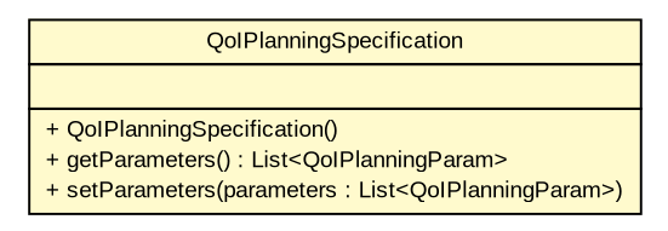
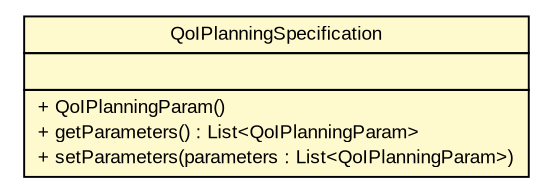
  digraph {
    nodesep=0.25
    ranksep=0.5
-   n1 [fontcolor=black fontname=arial fontsize=10.0 label=<<table title="gov.sandia.cf.application.configuration.qoiplanning.QoIPlanningSpecification" border="0" cellborder="1" cellspacing="0" cellpadding="2" port="p" bgcolor="lemonChiffon" href="./QoIPlanningSpecification.html"> 		<tr><td><table border="0" cellspacing="0" cellpadding="1"> <tr><td align="center" balign="center"> QoIPlanningSpecification </td></tr> 		</table></td></tr> 		<tr><td><table border="0" cellspacing="0" cellpadding="1"> <tr><td align="left" balign="left">  </td></tr> 		</table></td></tr> 		<tr><td><table border="0" cellspacing="0" cellpadding="1"> <tr><td align="left" balign="left"> + QoIPlanningSpecification() </td></tr> <tr><td align="left" balign="left"> + getParameters() : List&lt;QoIPlanningParam&gt; </td></tr> <tr><td align="left" balign="left"> + setParameters(parameters : List&lt;QoIPlanningParam&gt;) </td></tr> 		</table></td></tr> 		</table>> shape=plaintext]
+   n1 [fontcolor=black fontname=arial fontsize=10.0 label=<<table title="gov.sandia.cf.application.configuration.qoiplanning.QoIPlanningSpecification" border="0" cellborder="1" cellspacing="0" cellpadding="2" port="p" bgcolor="lemonChiffon" href="./QoIPlanningSpecification.html"> 		<tr><td><table border="0" cellspacing="0" cellpadding="1"> <tr><td align="center" balign="center"> QoIPlanningSpecification </td></tr> 		</table></td></tr> 		<tr><td><table border="0" cellspacing="0" cellpadding="1"> <tr><td align="left" balign="left">  </td></tr> 		</table></td></tr> 		<tr><td><table border="0" cellspacing="0" cellpadding="1"> <tr><td align="left" balign="left"> + QoIPlanningParam() </td></tr> <tr><td align="left" balign="left"> + getParameters() : List&lt;QoIPlanningParam&gt; </td></tr> <tr><td align="left" balign="left"> + setParameters(parameters : List&lt;QoIPlanningParam&gt;) </td></tr> 		</table></td></tr> 		</table>> shape=plaintext]
  }
